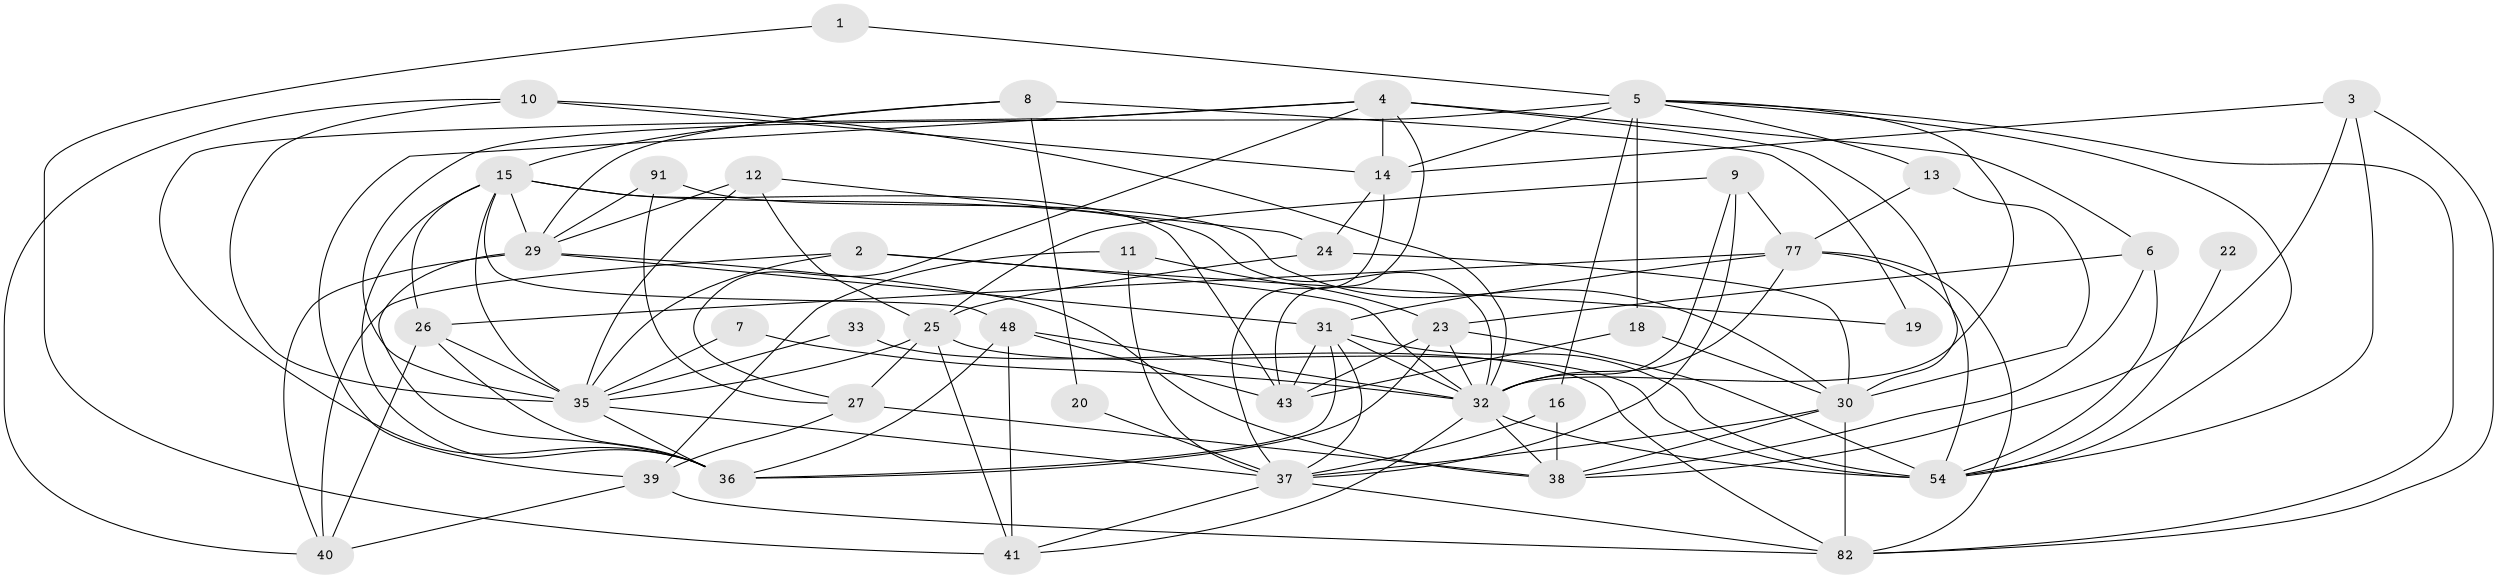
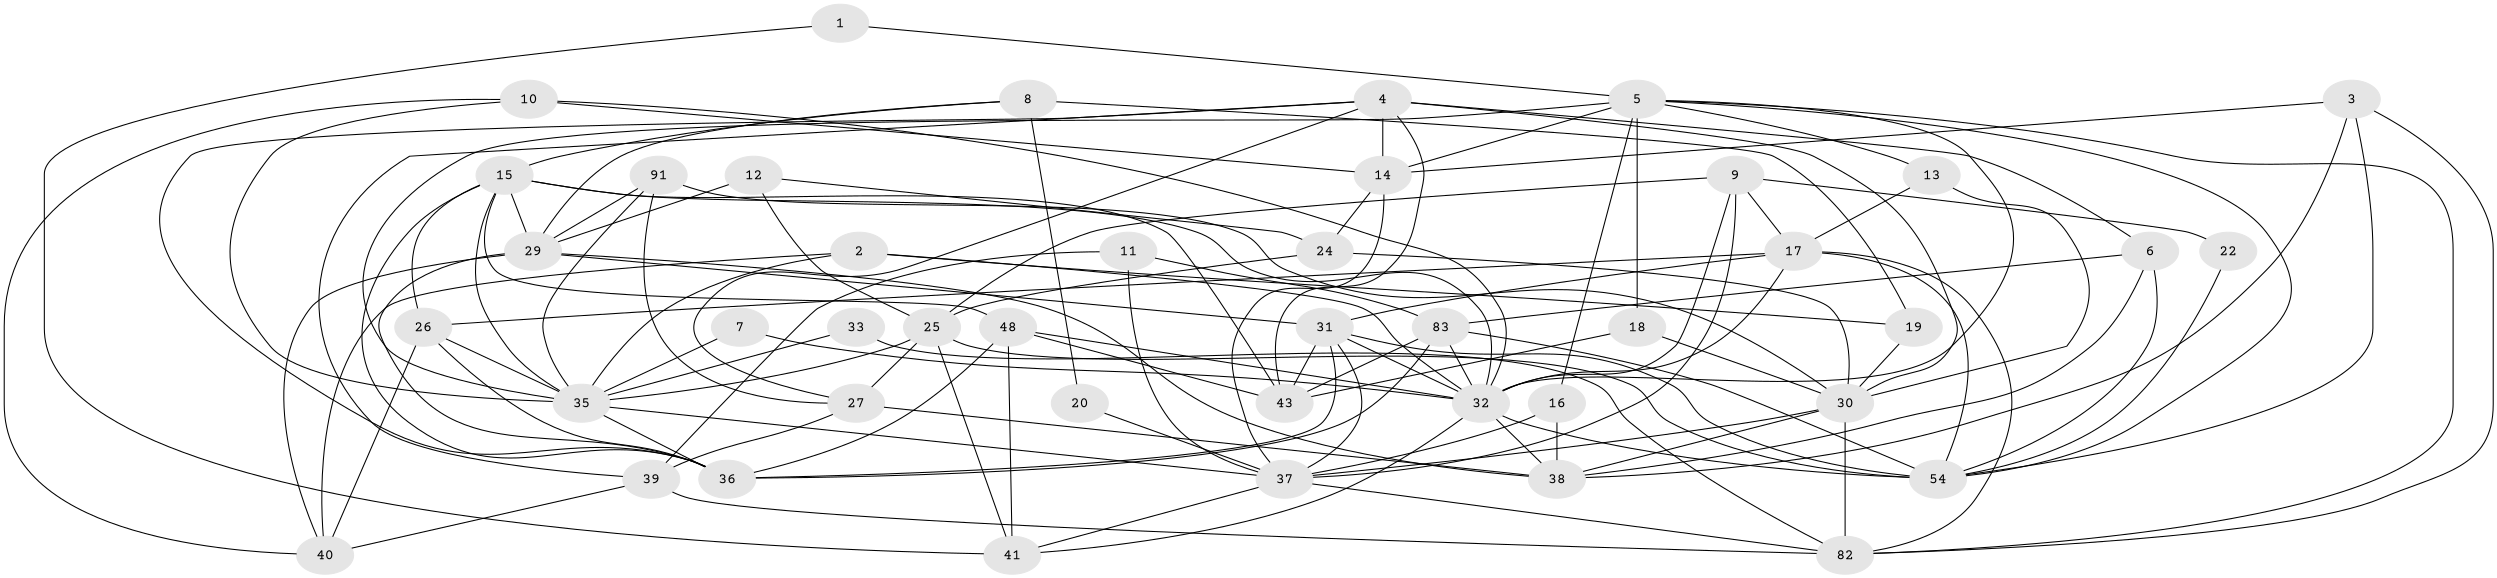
  graph {
    fontname="Courier Prime"
    node [color=gray90 fontname="Courier Prime" style=filled]
    edge [fontname="Courier Prime" weight=1.0]
    1
    5
    41
    32
    35
    14
    n7 [label=54]
    n8 [label=82]
    16
    18
    13
    8
    19
    15
    20
    29
    2
    40
    30
    38
    36
    37
    3
    24
    4
    6
    27
    39
    43
-   23
+   23 [label=83]
    25
    7
    26
    n34 [label=48]
    31
    9
-   17 [label=77]
+   17
    22
    10
    11
    12
    n42 [label=91]
    33
    1 -- 5
    1 -- 41
    5 -- 32
    5 -- 35
    5 -- 14
    5 -- n7
    5 -- n8
    5 -- 16
    5 -- 18
    5 -- 13
    32 -- 41
    32 -- n7
    32 -- 38
    35 -- 36
    35 -- 37
    14 -- 37
    14 -- 24
    16 -- 38
    16 -- 37
    18 -- 30
    18 -- 43
    13 -- 30
    13 -- 17
    8 -- 19
    8 -- 15
    8 -- 20
    8 -- 29
+   19 -- 30
    15 -- 32
    15 -- 35
    15 -- 29
    15 -- 36
    15 -- 43
    15 -- 26
    15 -- n34
    20 -- 37
    29 -- 40
    29 -- 38
    29 -- 36
    29 -- 31
    2 -- 32
    2 -- 35
    2 -- 19
    2 -- 40
    30 -- n8
    30 -- 38
    30 -- 37
    37 -- 41
    37 -- n8
    3 -- 14
    3 -- n7
    3 -- n8
    3 -- 38
    24 -- 30
    24 -- 25
    4 -- 14
    4 -- 30
    4 -- 36
    4 -- 6
    4 -- 27
    4 -- 39
    4 -- 43
    6 -- n7
    6 -- 38
    6 -- 23
    27 -- 38
    27 -- 39
    39 -- n8
    39 -- 40
    23 -- 32
    23 -- n7
    23 -- 36 [weight=2.0]
    23 -- 43
    25 -- 41
    25 -- 35
    25 -- n7 [weight=2.0]
    25 -- 27
    7 -- 32
    7 -- 35
    26 -- 35
    26 -- 40
    26 -- 36
    n34 -- 41
    n34 -- 32
    n34 -- 36
    n34 -- 43
    31 -- 32
    31 -- n7
    31 -- 36
    31 -- 37
    31 -- 43
    9 -- 32
    9 -- 37
    9 -- 25
    9 -- 17
+   9 -- 22
    17 -- 32
    17 -- n7
    17 -- n8
    17 -- 26
    17 -- 31
    22 -- n7
    10 -- 32
    10 -- 35
    10 -- 14
    10 -- 40
    11 -- 37
    11 -- 39
    11 -- 23
    12 -- 29
    12 -- 24
    12 -- 25
-   12 -- 35
+   n42 -- 35
    n42 -- 29
    n42 -- 30
    n42 -- 27
    33 -- 35
    33 -- n8
  }
